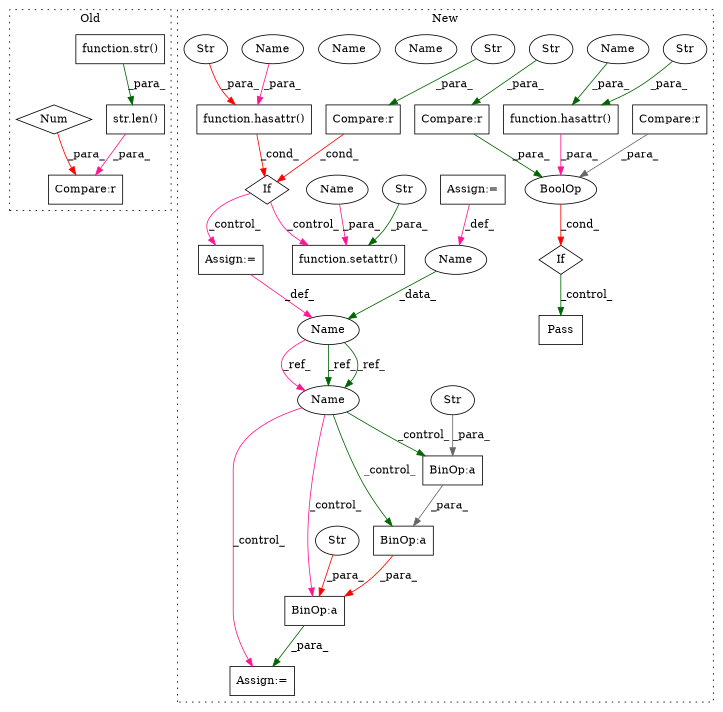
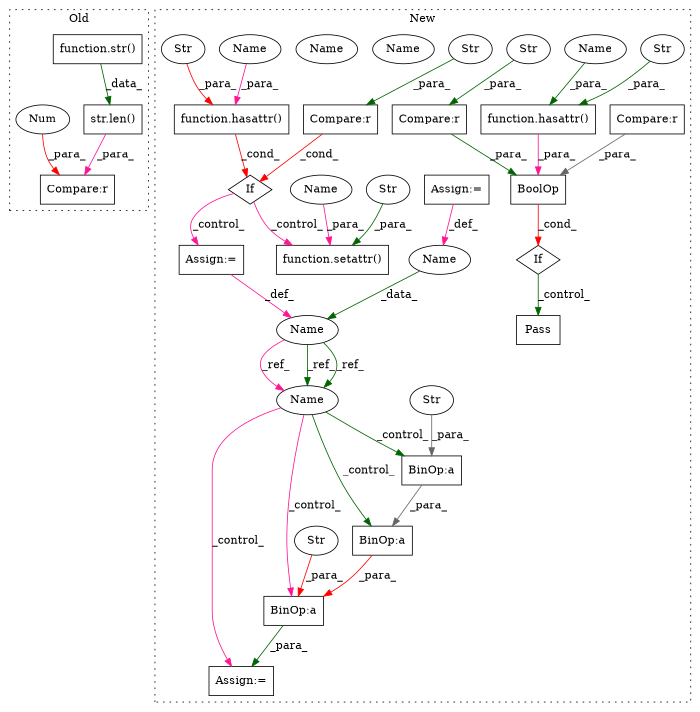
  digraph {
    node [a=87 l=3 s=2874 shape=box]
    edge [color=darkgreen]
    n1 [a=75 l="4,1" label="function.str()" s="2567,2585"]
    n2 [a=40 l=28 label="Compare:r" s=2563]
-   n3 [a=76 l=1 label=Num s=2590 shape=diamond]
+   n3 [a=76 l=1 label=Num s=2590 shape=ellipse]
    n4 [a=75 l="4,1" label="str.len()" s="2563,2586"]
    n5 [a=62 l=4 label=Pass s=1068]
    n6 [a=96 label=If s=979 shape=diamond]
    n7 [a=40 l=18 label="Compare:r" s=1040]
    n8 [a=66 l=2 label=Str s=1056 shape=ellipse]
    n9 [a=40 l=24 label="Compare:r" s=1011]
-   n10 [a=72 l=76 label=BoolOp s=982 shape=ellipse]
+   n10 [a=72 l=76 label=BoolOp s=982]
    n11 [a=75 l="8,1" label="function.hasattr()" s="982,1005"]
    n12 [a=66 l=9 label=Str s=996 shape=ellipse]
    n13 [a=75 l="8,1" label="function.setattr()" s="1460,1528"]
    n14 [a=96 label=If s=1265 shape=diamond]
    n15 [a=66 l=19 label=Str s=1474 shape=ellipse]
    n16 [a=40 l=21 label="Compare:r" s=1330]
    n17 [a=66 label=Str s=1348 shape=ellipse]
    n18 [a=75 l="8,1" label="function.hasattr()" s="1268,1293"]
    n19 [a=66 l=11 label=Str s=1282 shape=ellipse]
    n20 [a=68 label="Assign:=" s=1434]
    n21 [a=82 l=16 label="BinOp:a" s=3052]
    n22 [a=82 l=27 label="BinOp:a" s=3026]
    n23 [a=82 label="BinOp:a" s=3044]
    n24 [a=66 label=Str s=3047 shape=ellipse]
    n25 [a=66 l=14 label=Str s=3068 shape=ellipse]
    n26 [l=14 label=Name s=1420 shape=ellipse]
    n27 [l=14 label=Name s=1238 shape=ellipse]
    n28 [l=14 label=Name shape=ellipse]
    n29 [a=68 label="Assign:=" s=3019]
    n30 [a=68 label="Assign:=" s=1252]
    n31 [l=14 label=Name shape=ellipse]
    n32 [l=14 label=Name shape=ellipse]
    n33 [l=4 label=Name s=990 shape=ellipse]
    n34 [l=4 label=Name s=1468 shape=ellipse]
    n35 [l=4 label=Name s=1276 shape=ellipse]
    subgraph cluster_1 {
      label=Old
      style=dotted
      n1
      n2
      n3
      n4
    }
    subgraph cluster_2 {
      label=New
      style=dotted
      n5
      n6
      n7
      n8
      n9
      n10
      n11
      n12
      n13
      n14
      n15
      n16
      n17
      n18
      n19
      n20
      n21
      n22
      n23
      n24
      n25
      n26
      n27
      n28
      n29
      n30
      n31
      n32
      n33
      n34
      n35
    }
-   n1 -> n4 [label=_para_]
+   n1 -> n4 [label=_data_]
    n3 -> n2 [color=red label=_para_]
    n4 -> n2 [color=deeppink label=_para_]
    n6 -> n5 [label=_control_]
    n7 -> n10 [label=_para_]
    n8 -> n7 [label=_para_]
    n9 -> n10 [color=gray40 label=_para_]
    n10 -> n6 [color=red label=_cond_]
    n11 -> n10 [color=deeppink label=_para_]
    n12 -> n11 [label=_para_]
    n14 -> n13 [color=deeppink label=_control_]
    n14 -> n20 [color=deeppink label=_control_]
    n15 -> n13 [label=_para_]
    n16 -> n14 [color=red label=_cond_]
    n17 -> n16 [label=_para_]
    n18 -> n14 [color=red label=_cond_]
    n19 -> n18 [color=red label=_para_]
    n20 -> n26 [color=deeppink label=_def_]
    n21 -> n29 [label=_para_]
    n22 -> n21 [color=red label=_para_]
    n23 -> n22 [color=gray40 label=_para_]
    n24 -> n23 [color=gray40 label=_para_]
    n25 -> n21 [color=red label=_para_]
    n26 -> n32 [color=deeppink label=_ref_]
    n26 -> n32 [label=_ref_]
    n26 -> n32 [label=_ref_]
    n27 -> n26 [label=_data_]
    n30 -> n27 [color=deeppink label=_def_]
    n32 -> n21 [color=deeppink label=_control_]
    n32 -> n22 [label=_control_]
    n32 -> n23 [label=_control_]
    n32 -> n29 [color=deeppink label=_control_]
    n33 -> n11 [label=_para_]
    n34 -> n13 [color=deeppink label=_para_]
    n35 -> n18 [color=deeppink label=_para_]
  }
